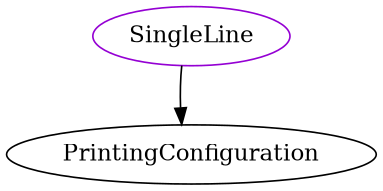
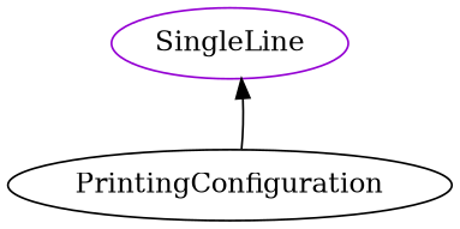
  digraph {
    n1 [color=darkviolet label=SingleLine shape=oval]
    PrintingConfiguration
-   n1 -> PrintingConfiguration
+   PrintingConfiguration -> n1
  }
